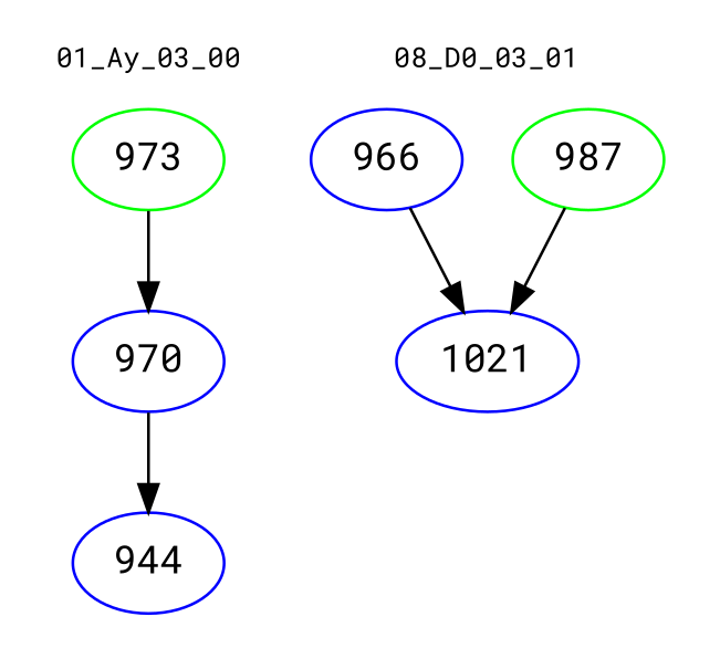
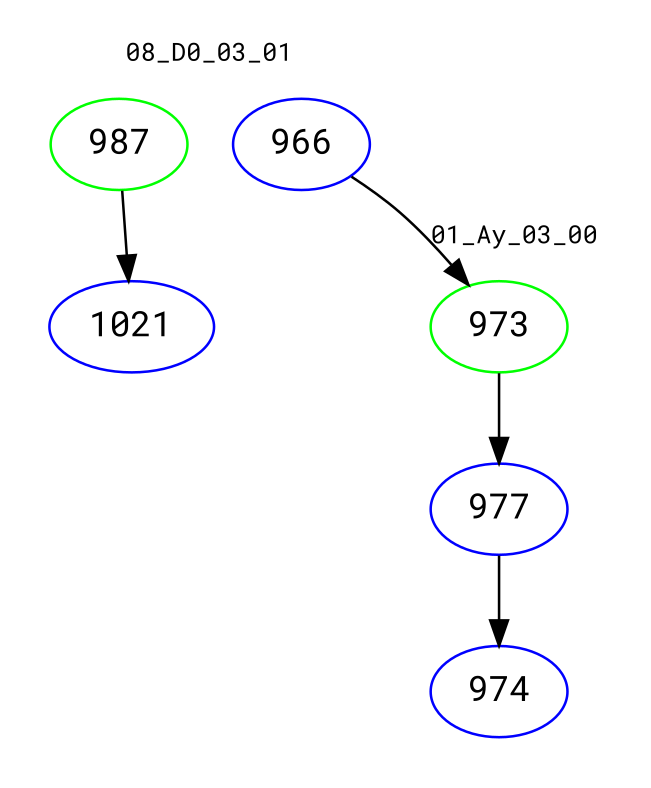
  digraph {
    fontname="Roboto Mono"
    node [color=blue fontname="Roboto Mono"]
    edge [color=black fontname="Roboto Mono"]
    n1 [color=green label=973]
-   n2 [label=970]
-   n3 [label=944]
+   n2 [label=977]
+   n3 [label=974]
    n4 [color=green label=987]
    n5 [label=966]
    n6 [label=1021]
    subgraph cluster_1 {
      color=white
      fontsize=10
      label="01_Ay_03_00"
      n1
      n2
      n3
    }
    subgraph cluster_2 {
      color=white
      fontsize=10
      label="08_D0_03_01"
      n4
      n5
      n6
    }
    n1 -> n2
    n2 -> n3
    n4 -> n6
-   n5 -> n6
+   n5 -> n1
  }
